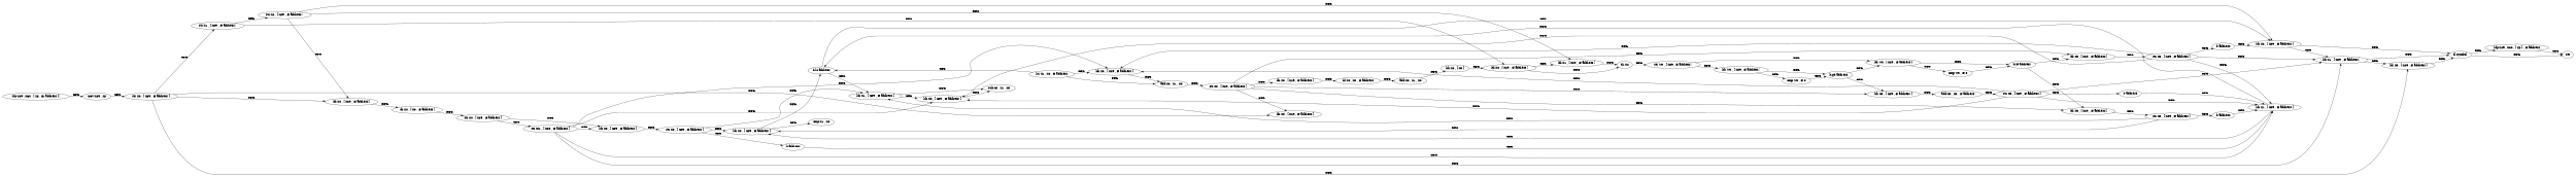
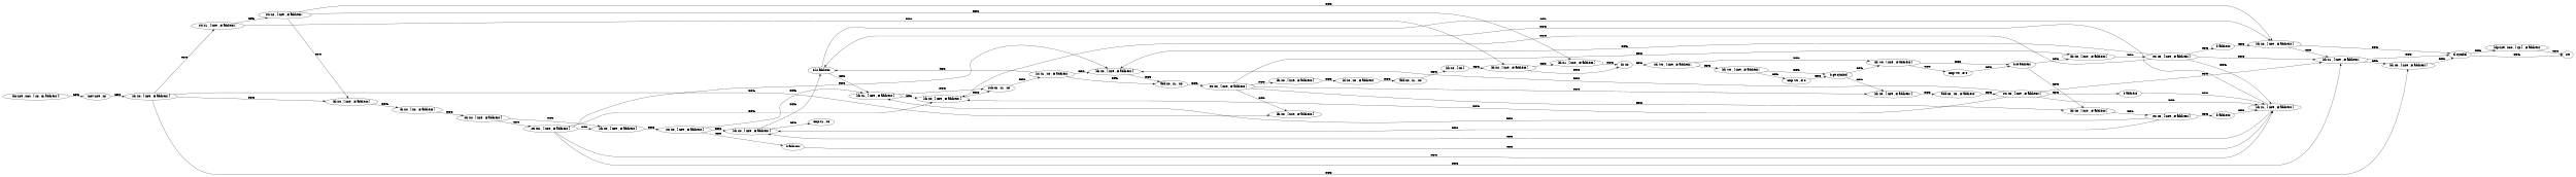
  digraph {
    rankdir=LR
    n1 [label="stp x29 , x30 , [ sp , #- address ]!"]
    n2 [label="mov x29 , sp"]
    n3 [label="str x0 , [ x29 , # address ]"]
    n4 [label="str x1 , [ x29 , # address ]"]
    n5 [label="ldr x0 , [ x29 , # address ]"]
    n6 [label="ldr x0 , [ x29 , # address ]"]
    n7 [label="ldr x0 , [ x29 , # address ]"]
    n8 [label="str x2 , [ x29 , # address ]"]
    n9 [label="ldr x2 , [ x29 , # address ]"]
    n10 [label="ldr x0 , [ x0 , # address ]"]
    n11 [label="bl symbol"]
    n12 [label="ldr x2 , [ x29 , # address ]"]
    n13 [label="ldr x1 , [ x29 , # address ]"]
-   n14 [label="blr x2"]
+   n14 [label="lsr x2"]
    n15 [label="ldr x1 , [ x29 , # address ]"]
    n16 [label="str x0 , [ x29 , # address ]"]
    n17 [label="str xzr , [ x29 , # address ]"]
    n18 [label="ldr x0 , [ x29 , # address ]"]
    n19 [label="ldr x1 , [ x29 , # address ]"]
    n20 [label="ldr x0 , [ x29 , # address ]"]
    n21 [label="ldr x0 , [ x29 , # address ]"]
    n22 [label="str x0 , [ x29 , # address ]"]
    n23 [label="ldr x0 , [ x29 , # address ]"]
    n24 [label="b.lo address"]
    n25 [label="sub x0 , x1 , x0"]
    n26 [label="add x0 , x1 , x0"]
    n27 [label="b address"]
    n28 [label="ldr x1 , [ x29 , # address ]"]
    n29 [label="cmp x1 , x0"]
    n30 [label="lsr x1 , x0 , # address"]
    n31 [label="ldp x29 , x30 , [ sp ] , # address"]
    n32 [label=ret]
    n33 [label="str x0 , [ x29 , # address ]"]
    n34 [label="ldr x0 , [ x29 , # address ]"]
    n35 [label="ldr x0 , [ x29 , # address ]"]
    n36 [label="ldr x0 , [ x29 , # address ]"]
    n37 [label="ldr x0 , [ x29 , # address ]"]
    n38 [label="lsl x0 , x0 , # address"]
    n39 [label="add x0 , x0 , # address"]
    n40 [label="str x0 , [ x29 , # address ]"]
    n41 [label="str x0 , [ x29 , # address ]"]
    n42 [label="add x0 , x1 , x0"]
    n43 [label="ldr x0 , [ x0 ]"]
    n44 [label="str w0 , [ x29 , # address ]"]
    n45 [label="ldr w0 , [ x29 , # address ]"]
    n46 [label="ldr w0 , [ x29 , # address ]"]
    n47 [label="cmp w0 , # 0"]
-   n48 [label="b.ge address"]
+   n48 [label="b.ge symbol"]
    n49 [label="cmp w0 , # 0"]
    n50 [label="b.le address"]
    n51 [label="str x0 , [ x29 , # address ]"]
    n52 [label="b address"]
    n53 [label="b address"]
    n54 [label="b address"]
    n1 -> n2 [label=CFG]
    n2 -> n3 [label=CFG]
    n3 -> n4 [label=CFG]
    n3 -> n5 [label=DFG]
    n3 -> n6 [label=DFG]
    n3 -> n7 [label=DFG]
    n4 -> n8 [label=CFG]
    n4 -> n9 [label=DFG]
    n5 -> n10 [label=DFG]
    n7 -> n11 [label=DFG]
    n8 -> n5 [label=CFG]
    n8 -> n12 [label=DFG]
    n8 -> n13 [label=DFG]
    n9 -> n13 [label=CFG]
    n9 -> n14 [label=DFG]
    n10 -> n16 [label=DFG]
    n11 -> n31 [label=DFG]
    n11 -> n32 [label=DFG]
    n12 -> n11 [label=DFG]
    n12 -> n15 [label=CFG]
    n13 -> n14 [label=DFG]
    n14 -> n44 [label=DFG]
    n15 -> n7 [label=CFG]
    n15 -> n11 [label=DFG]
    n16 -> n17 [label=CFG]
    n16 -> n18 [label=DFG]
    n17 -> n15 [label=DFG]
    n17 -> n18 [label=CFG]
    n17 -> n19 [label=DFG]
    n17 -> n20 [label=DFG]
    n17 -> n21 [label=DFG]
    n18 -> n22 [label=DFG]
    n19 -> n23 [label=CFG]
    n19 -> n24 [label=DFG]
    n20 -> n25 [label=DFG]
    n21 -> n26 [label=DFG]
    n22 -> n23 [label=DFG]
    n22 -> n27 [label=CFG]
    n22 -> n28 [label=DFG]
    n23 -> n24 [label=DFG]
    n23 -> n29 [label=CFG]
    n24 -> n12 [label=CFG]
    n24 -> n28 [label=CFG]
+   n25 -> n30 [label=DFG]
    n26 -> n33 [label=DFG]
    n27 -> n19 [label=CFG]
    n28 -> n20 [label=CFG]
    n28 -> n25 [label=DFG]
    n30 -> n21 [label=CFG]
    n30 -> n24 [label=CFG]
    n30 -> n26 [label=DFG]
    n31 -> n32 [label=CFG]
    n33 -> n6 [label=CFG]
    n33 -> n34 [label=DFG]
    n33 -> n35 [label=DFG]
    n33 -> n36 [label=DFG]
    n33 -> n37 [label=DFG]
    n34 -> n38 [label=DFG]
    n35 -> n39 [label=DFG]
    n36 -> n40 [label=DFG]
    n37 -> n41 [label=DFG]
    n38 -> n42 [label=DFG]
    n39 -> n51 [label=DFG]
    n40 -> n15 [label=DFG]
    n40 -> n19 [label=DFG]
    n40 -> n20 [label=DFG]
    n40 -> n21 [label=DFG]
    n40 -> n52 [label=CFG]
    n41 -> n23 [label=DFG]
    n41 -> n28 [label=DFG]
    n41 -> n53 [label=CFG]
    n42 -> n43 [label=DFG]
    n43 -> n9 [label=CFG]
    n44 -> n45 [label=DFG]
    n44 -> n46 [label=DFG]
    n45 -> n47 [label=CFG]
    n45 -> n48 [label=DFG]
    n46 -> n49 [label=CFG]
    n46 -> n50 [label=DFG]
    n47 -> n48 [label=CFG]
    n48 -> n35 [label=CFG]
    n48 -> n46 [label=CFG]
    n49 -> n50 [label=CFG]
    n50 -> n36 [label=CFG]
    n50 -> n37 [label=CFG]
    n51 -> n15 [label=DFG]
    n51 -> n19 [label=DFG]
    n51 -> n20 [label=DFG]
    n51 -> n21 [label=DFG]
    n51 -> n54 [label=CFG]
    n52 -> n12 [label=CFG]
    n53 -> n19 [label=CFG]
    n54 -> n19 [label=CFG]
  }
